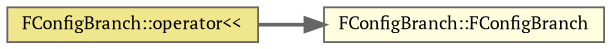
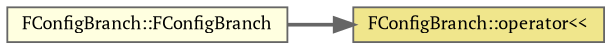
  digraph {
    rankdir=RL
    fontname="PT Serif"
    node [fontname="PT Serif" fontsize=10 shape=box style=filled]
    n1 [color=gray40 fillcolor=lightyellow fontcolor=black height=0.2 label="FConfigBranch::FConfigBranch" width=0.4]
    n2 [color=grey40 fillcolor=khaki height=0.2 label="FConfigBranch::operator\<\<" width=0.4]
-   n1 -> n2 [color=gray40 dir=back fontname="PT Serif" fontsize=10 labelfontname=Helvetica labelfontsize=10 style=bold]
+   n2 -> n1 [color=gray40 dir=back fontname="PT Serif" fontsize=10 labelfontname=Helvetica labelfontsize=10 style=bold]
  }
